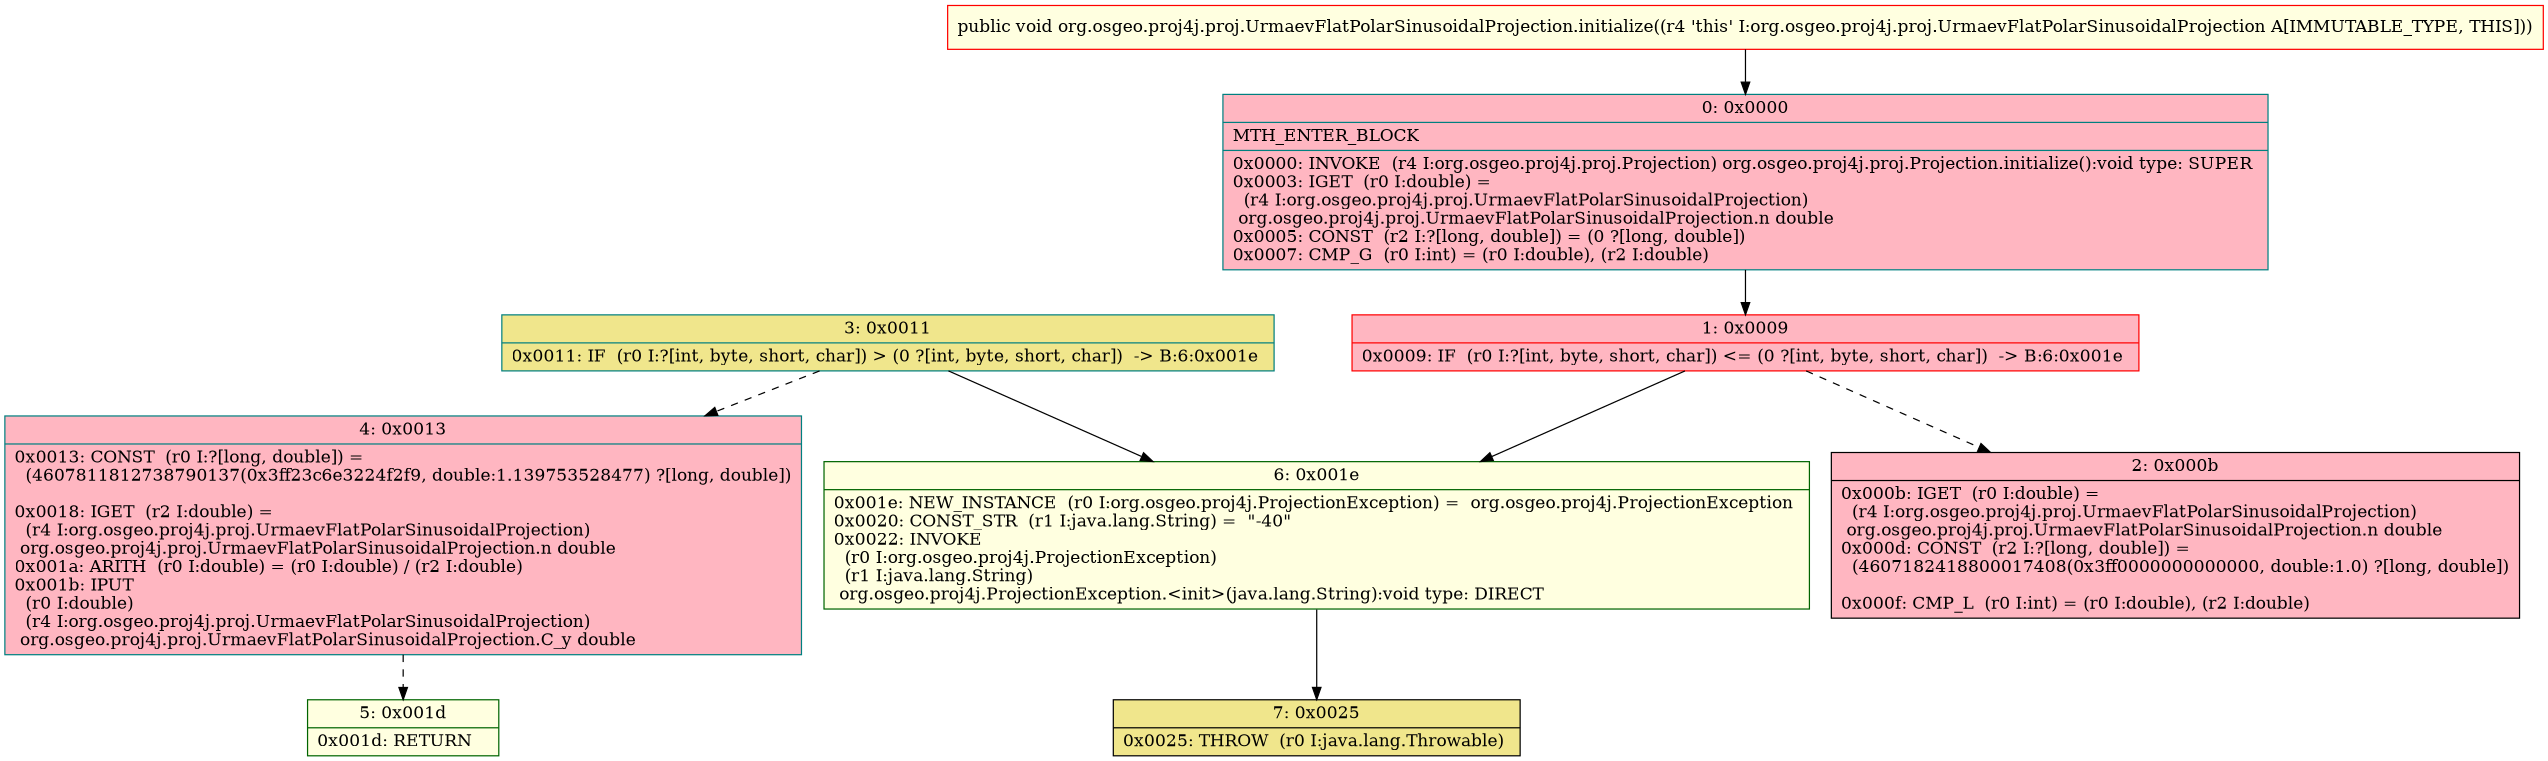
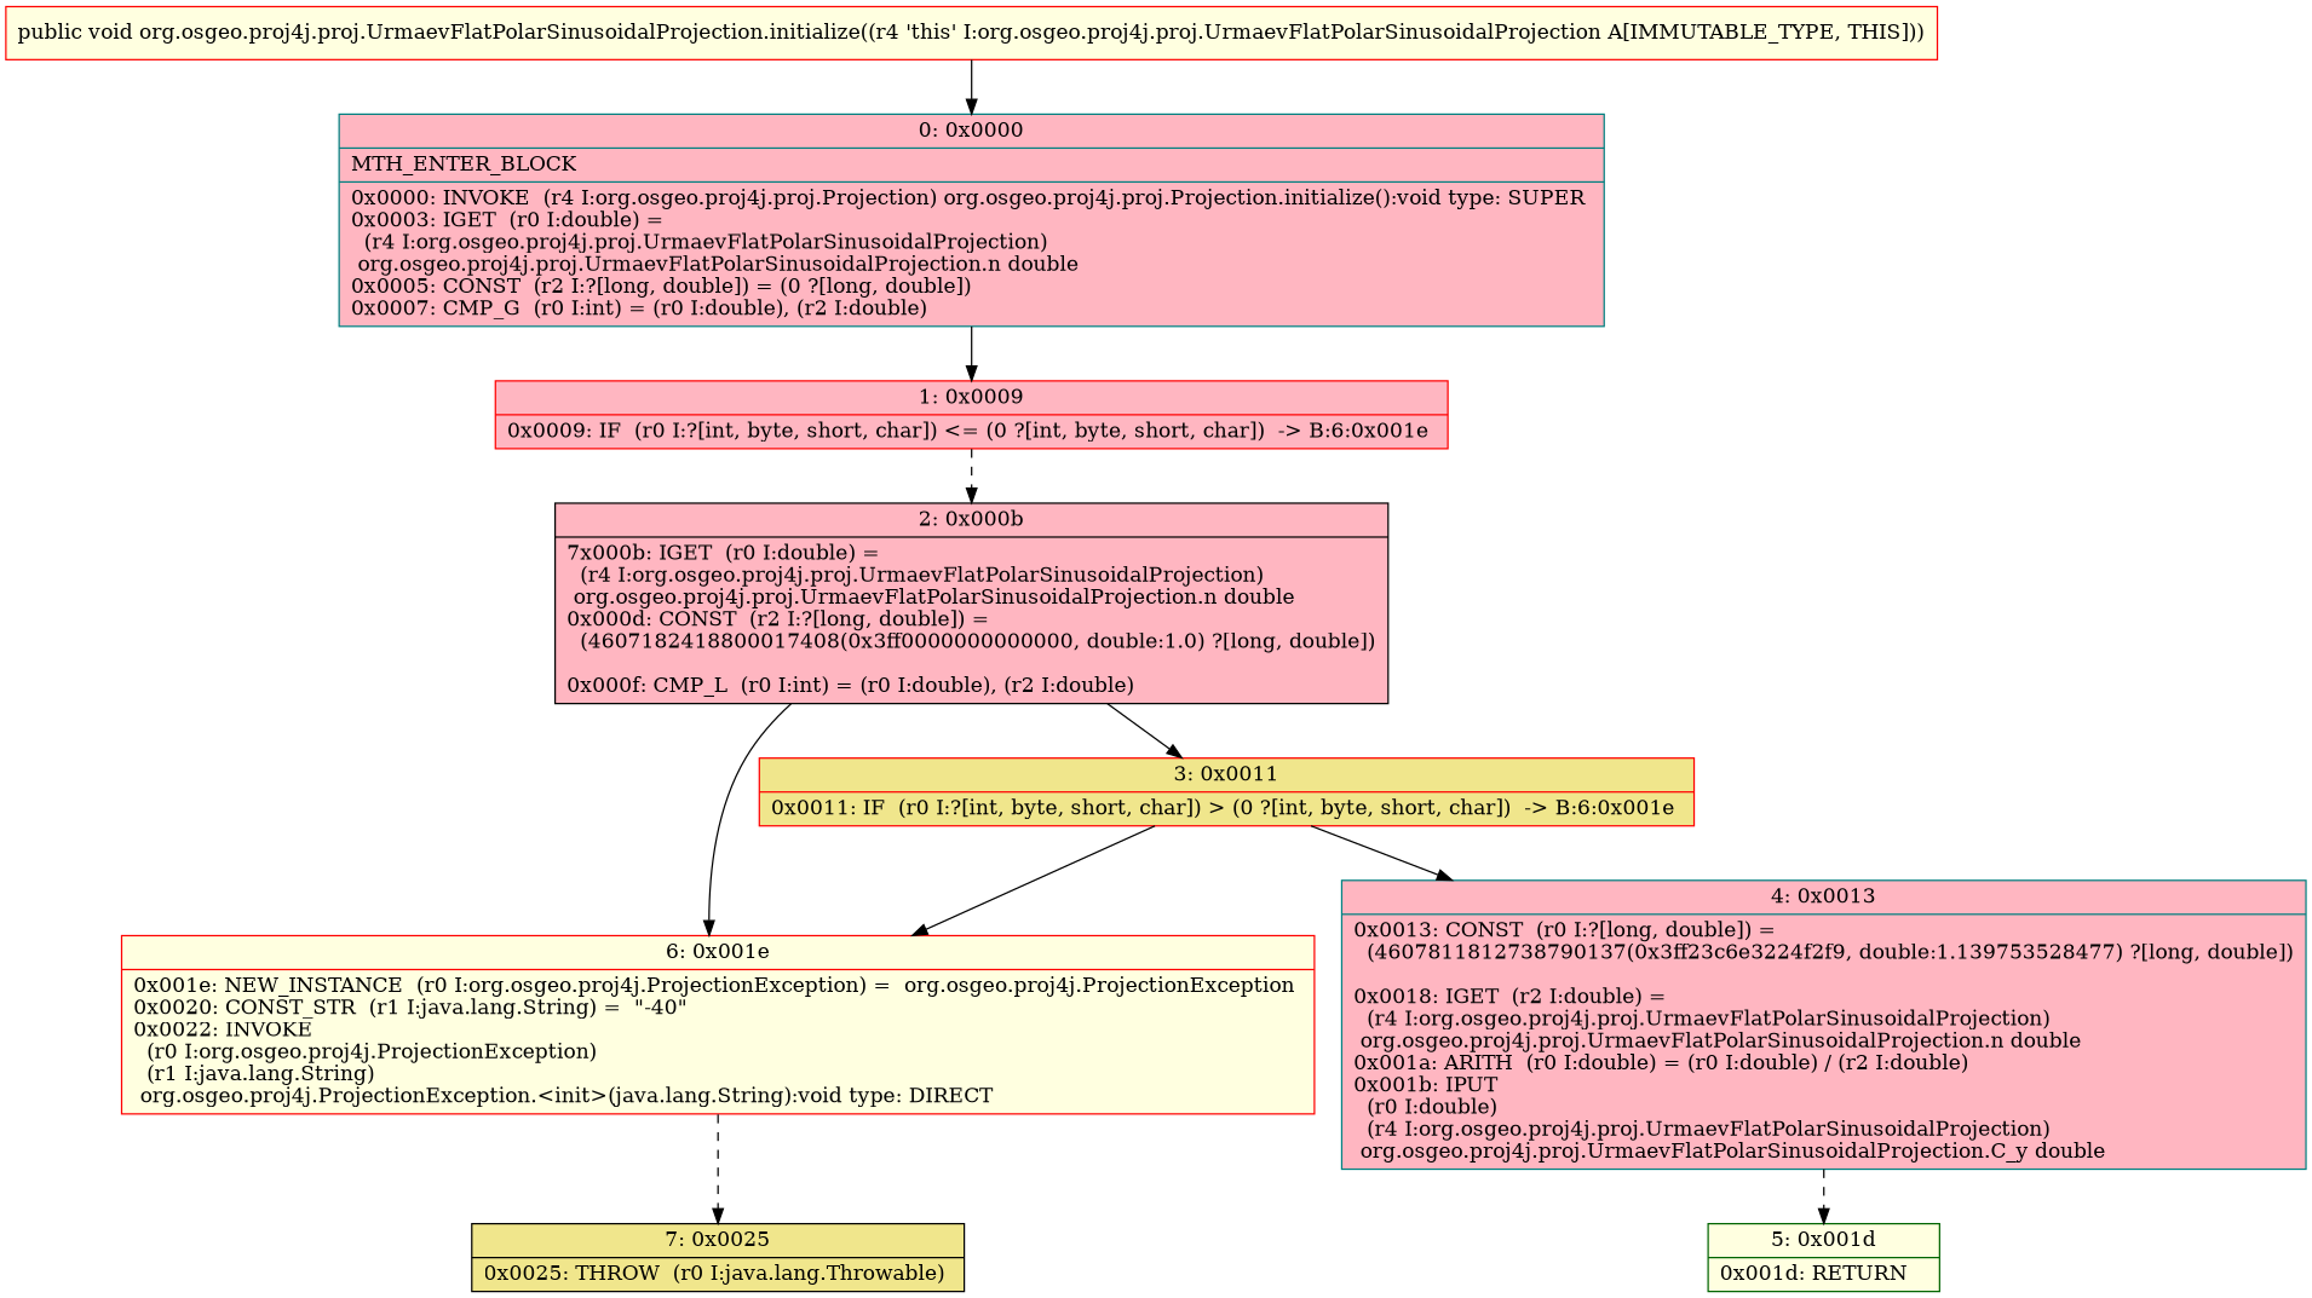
  digraph {
    fontname="DejaVu Serif"
    node [color=red fillcolor=lightpink fontname="DejaVu Serif" shape=record style=filled]
    edge [fontname="DejaVu Serif"]
    n1 [color=teal label="{0\:\ 0x0000|MTH_ENTER_BLOCK\l|0x0000: INVOKE  (r4 I:org.osgeo.proj4j.proj.Projection) org.osgeo.proj4j.proj.Projection.initialize():void type: SUPER \l0x0003: IGET  (r0 I:double) = \l  (r4 I:org.osgeo.proj4j.proj.UrmaevFlatPolarSinusoidalProjection)\l org.osgeo.proj4j.proj.UrmaevFlatPolarSinusoidalProjection.n double \l0x0005: CONST  (r2 I:?[long, double]) = (0 ?[long, double]) \l0x0007: CMP_G  (r0 I:int) = (r0 I:double), (r2 I:double) \l}"]
    n2 [label="{1\:\ 0x0009|0x0009: IF  (r0 I:?[int, byte, short, char]) \<= (0 ?[int, byte, short, char])  \-\> B:6:0x001e \l}"]
-   n3 [color=black label="{2\:\ 0x000b|0x000b: IGET  (r0 I:double) = \l  (r4 I:org.osgeo.proj4j.proj.UrmaevFlatPolarSinusoidalProjection)\l org.osgeo.proj4j.proj.UrmaevFlatPolarSinusoidalProjection.n double \l0x000d: CONST  (r2 I:?[long, double]) = \l  (4607182418800017408(0x3ff0000000000000, double:1.0) ?[long, double])\l \l0x000f: CMP_L  (r0 I:int) = (r0 I:double), (r2 I:double) \l}"]
-   n4 [color=darkgreen fillcolor=lightyellow label="{6\:\ 0x001e|0x001e: NEW_INSTANCE  (r0 I:org.osgeo.proj4j.ProjectionException) =  org.osgeo.proj4j.ProjectionException \l0x0020: CONST_STR  (r1 I:java.lang.String) =  \"\-40\" \l0x0022: INVOKE  \l  (r0 I:org.osgeo.proj4j.ProjectionException)\l  (r1 I:java.lang.String)\l org.osgeo.proj4j.ProjectionException.\<init\>(java.lang.String):void type: DIRECT \l}"]
-   n5 [color=teal fillcolor=khaki label="{3\:\ 0x0011|0x0011: IF  (r0 I:?[int, byte, short, char]) \> (0 ?[int, byte, short, char])  \-\> B:6:0x001e \l}"]
+   n3 [color=black label="{2\:\ 0x000b|7x000b: IGET  (r0 I:double) = \l  (r4 I:org.osgeo.proj4j.proj.UrmaevFlatPolarSinusoidalProjection)\l org.osgeo.proj4j.proj.UrmaevFlatPolarSinusoidalProjection.n double \l0x000d: CONST  (r2 I:?[long, double]) = \l  (4607182418800017408(0x3ff0000000000000, double:1.0) ?[long, double])\l \l0x000f: CMP_L  (r0 I:int) = (r0 I:double), (r2 I:double) \l}"]
+   n4 [fillcolor=lightyellow label="{6\:\ 0x001e|0x001e: NEW_INSTANCE  (r0 I:org.osgeo.proj4j.ProjectionException) =  org.osgeo.proj4j.ProjectionException \l0x0020: CONST_STR  (r1 I:java.lang.String) =  \"\-40\" \l0x0022: INVOKE  \l  (r0 I:org.osgeo.proj4j.ProjectionException)\l  (r1 I:java.lang.String)\l org.osgeo.proj4j.ProjectionException.\<init\>(java.lang.String):void type: DIRECT \l}"]
+   n5 [fillcolor=khaki label="{3\:\ 0x0011|0x0011: IF  (r0 I:?[int, byte, short, char]) \> (0 ?[int, byte, short, char])  \-\> B:6:0x001e \l}"]
    n6 [color=black fillcolor=khaki label="{7\:\ 0x0025|0x0025: THROW  (r0 I:java.lang.Throwable) \l}"]
    n7 [color=teal label="{4\:\ 0x0013|0x0013: CONST  (r0 I:?[long, double]) = \l  (4607811812738790137(0x3ff23c6e3224f2f9, double:1.139753528477) ?[long, double])\l \l0x0018: IGET  (r2 I:double) = \l  (r4 I:org.osgeo.proj4j.proj.UrmaevFlatPolarSinusoidalProjection)\l org.osgeo.proj4j.proj.UrmaevFlatPolarSinusoidalProjection.n double \l0x001a: ARITH  (r0 I:double) = (r0 I:double) \/ (r2 I:double) \l0x001b: IPUT  \l  (r0 I:double)\l  (r4 I:org.osgeo.proj4j.proj.UrmaevFlatPolarSinusoidalProjection)\l org.osgeo.proj4j.proj.UrmaevFlatPolarSinusoidalProjection.C_y double \l}"]
    n8 [color=darkgreen fillcolor=lightyellow label="{5\:\ 0x001d|0x001d: RETURN   \l}"]
    n9 [fillcolor=lightyellow label="{public void org.osgeo.proj4j.proj.UrmaevFlatPolarSinusoidalProjection.initialize((r4 'this' I:org.osgeo.proj4j.proj.UrmaevFlatPolarSinusoidalProjection A[IMMUTABLE_TYPE, THIS])) }"]
    n1 -> n2
    n2 -> n3 [style=dashed]
-   n2 -> n4
-   n4 -> n6
+   n3 -> n4
+   n3 -> n5
+   n4 -> n6 [style=dashed]
    n5 -> n4
-   n5 -> n7 [style=dashed]
+   n5 -> n7 [style=solid]
    n7 -> n8 [style=dashed]
    n9 -> n1
  }
